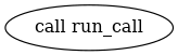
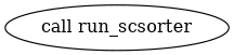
  digraph {
    compound=true
-   n1 [label="call run_call"]
+   n1 [label="call run_scsorter"]
  }
